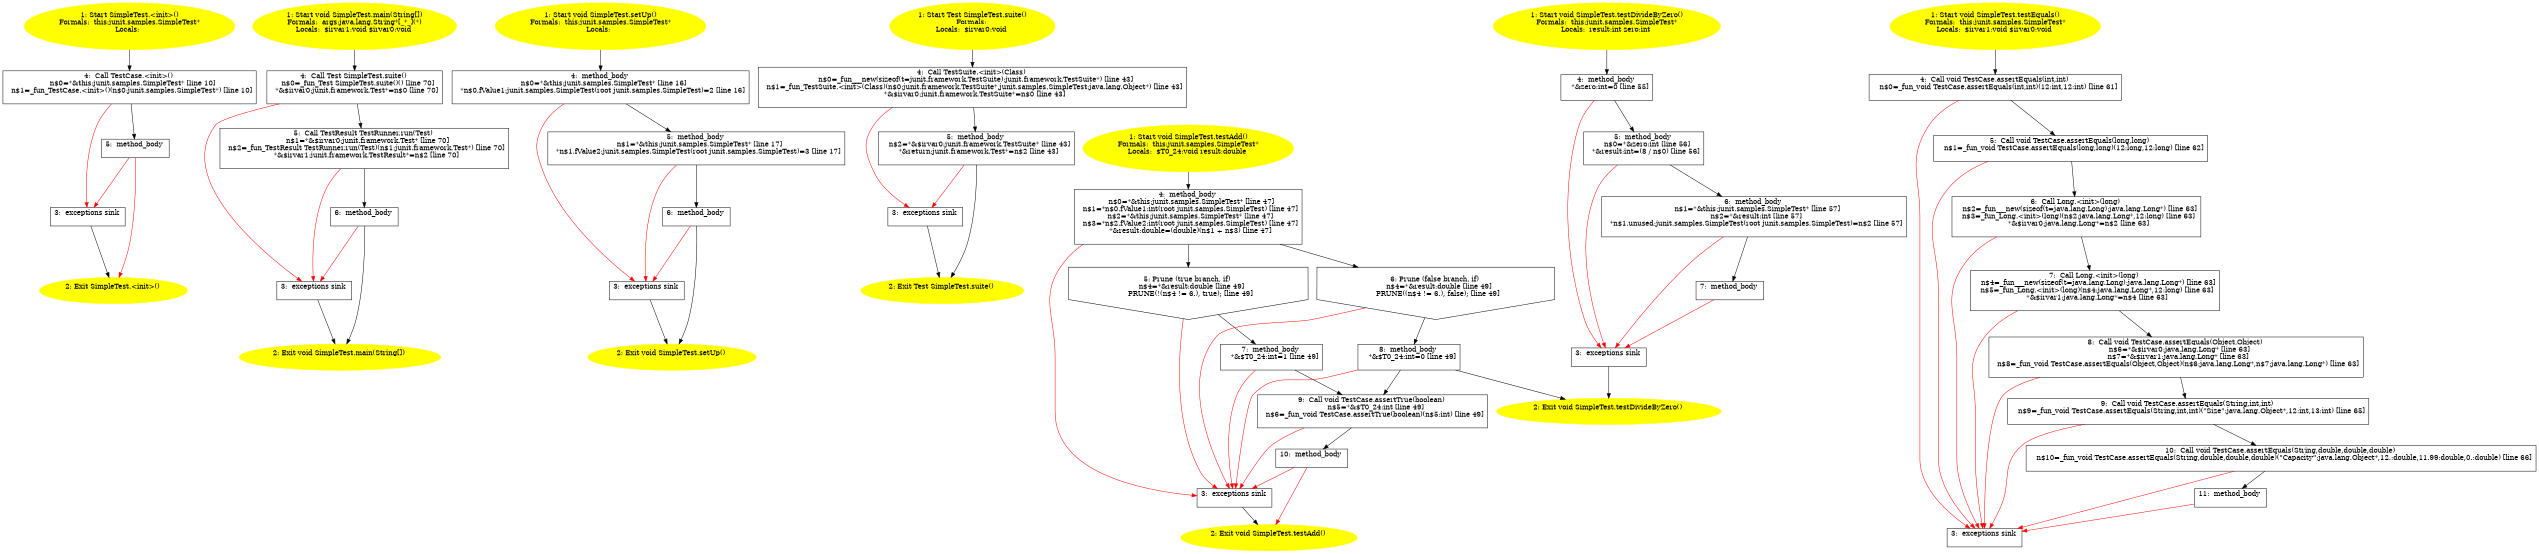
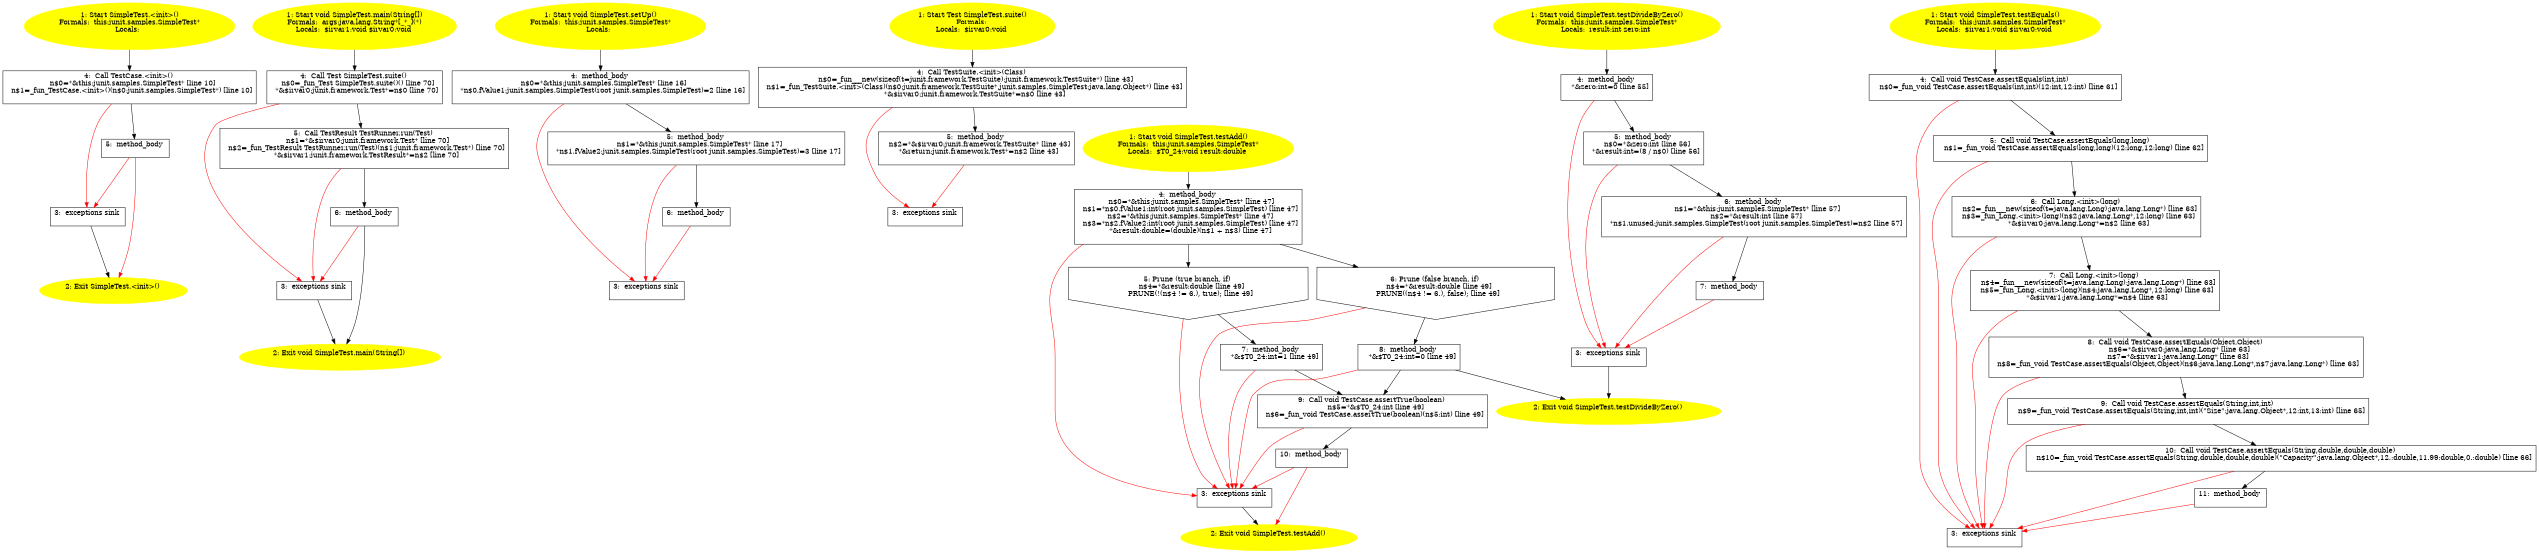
  digraph {
    node [shape=box]
    n1 [color=yellow label="1: Start SimpleTest.<init>()\nFormals:  this:junit.samples.SimpleTest*\nLocals:  \n  " style=filled shape=""]
    n2 [label="4:  Call TestCase.<init>() \n   n$0=*&this:junit.samples.SimpleTest* [line 10]\n  n$1=_fun_TestCase.<init>()(n$0:junit.samples.SimpleTest*) [line 10]\n "]
    n3 [label="3:  exceptions sink \n  "]
    n4 [label="5:  method_body \n  "]
    n5 [color=yellow label="2: Exit SimpleTest.<init>() \n  " style=filled shape=""]
    n6 [color=yellow label="1: Start void SimpleTest.main(String[])\nFormals:  args:java.lang.String*[_*_](*)\nLocals:  $irvar1:void $irvar0:void \n  " style=filled shape=""]
    n7 [label="4:  Call Test SimpleTest.suite() \n   n$0=_fun_Test SimpleTest.suite()() [line 70]\n  *&$irvar0:junit.framework.Test*=n$0 [line 70]\n "]
    n8 [label="3:  exceptions sink \n  "]
    n9 [label="5:  Call TestResult TestRunner.run(Test) \n   n$1=*&$irvar0:junit.framework.Test* [line 70]\n  n$2=_fun_TestResult TestRunner.run(Test)(n$1:junit.framework.Test*) [line 70]\n  *&$irvar1:junit.framework.TestResult*=n$2 [line 70]\n "]
    n10 [color=yellow label="2: Exit void SimpleTest.main(String[]) \n  " style=filled shape=""]
    n11 [label="6:  method_body \n  "]
    n12 [color=yellow label="1: Start void SimpleTest.setUp()\nFormals:  this:junit.samples.SimpleTest*\nLocals:  \n  " style=filled shape=""]
    n13 [label="4:  method_body \n   n$0=*&this:junit.samples.SimpleTest* [line 16]\n  *n$0.fValue1:junit.samples.SimpleTest(root junit.samples.SimpleTest)=2 [line 16]\n "]
    n14 [label="3:  exceptions sink \n  "]
    n15 [label="5:  method_body \n   n$1=*&this:junit.samples.SimpleTest* [line 17]\n  *n$1.fValue2:junit.samples.SimpleTest(root junit.samples.SimpleTest)=3 [line 17]\n "]
-   n16 [color=yellow label="2: Exit void SimpleTest.setUp() \n  " style=filled shape=""]
    n17 [label="6:  method_body \n  "]
    n18 [color=yellow label="1: Start Test SimpleTest.suite()\nFormals: \nLocals:  $irvar0:void \n  " style=filled shape=""]
    n19 [label="4:  Call TestSuite.<init>(Class) \n   n$0=_fun___new(sizeof(t=junit.framework.TestSuite):junit.framework.TestSuite*) [line 43]\n  n$1=_fun_TestSuite.<init>(Class)(n$0:junit.framework.TestSuite*,junit.samples.SimpleTest:java.lang.Object*) [line 43]\n  *&$irvar0:junit.framework.TestSuite*=n$0 [line 43]\n "]
    n20 [label="3:  exceptions sink \n  "]
    n21 [label="5:  method_body \n   n$2=*&$irvar0:junit.framework.TestSuite* [line 43]\n  *&return:junit.framework.Test*=n$2 [line 43]\n "]
-   n22 [color=yellow label="2: Exit Test SimpleTest.suite() \n  " style=filled shape=""]
    n23 [color=yellow label="1: Start void SimpleTest.testAdd()\nFormals:  this:junit.samples.SimpleTest*\nLocals:  $T0_24:void result:double \n  " style=filled shape=""]
    n24 [label="4:  method_body \n   n$0=*&this:junit.samples.SimpleTest* [line 47]\n  n$1=*n$0.fValue1:int(root junit.samples.SimpleTest) [line 47]\n  n$2=*&this:junit.samples.SimpleTest* [line 47]\n  n$3=*n$2.fValue2:int(root junit.samples.SimpleTest) [line 47]\n  *&result:double=(double)(n$1 + n$3) [line 47]\n "]
    n25 [label="3:  exceptions sink \n  "]
    n26 [label="5: Prune (true branch, if) \n   n$4=*&result:double [line 49]\n  PRUNE(!(n$4 != 6.), true); [line 49]\n " shape=invhouse]
    n27 [label="6: Prune (false branch, if) \n   n$4=*&result:double [line 49]\n  PRUNE((n$4 != 6.), false); [line 49]\n " shape=invhouse]
    n28 [color=yellow label="2: Exit void SimpleTest.testAdd() \n  " style=filled shape=""]
    n29 [label="7:  method_body \n   *&$T0_24:int=1 [line 49]\n "]
    n30 [label="8:  method_body \n   *&$T0_24:int=0 [line 49]\n "]
    n31 [label="9:  Call void TestCase.assertTrue(boolean) \n   n$5=*&$T0_24:int [line 49]\n  n$6=_fun_void TestCase.assertTrue(boolean)(n$5:int) [line 49]\n "]
    n32 [color=yellow label="2: Exit void SimpleTest.testDivideByZero() \n  " style=filled shape=""]
    n33 [label="10:  method_body \n  "]
    n34 [color=yellow label="1: Start void SimpleTest.testDivideByZero()\nFormals:  this:junit.samples.SimpleTest*\nLocals:  result:int zero:int \n  " style=filled shape=""]
    n35 [label="4:  method_body \n   *&zero:int=0 [line 55]\n "]
    n36 [label="3:  exceptions sink \n  "]
    n37 [label="5:  method_body \n   n$0=*&zero:int [line 56]\n  *&result:int=(8 / n$0) [line 56]\n "]
    n38 [label="6:  method_body \n   n$1=*&this:junit.samples.SimpleTest* [line 57]\n  n$2=*&result:int [line 57]\n  *n$1.unused:junit.samples.SimpleTest(root junit.samples.SimpleTest)=n$2 [line 57]\n "]
    n39 [label="7:  method_body \n  "]
    n40 [color=yellow label="1: Start void SimpleTest.testEquals()\nFormals:  this:junit.samples.SimpleTest*\nLocals:  $irvar1:void $irvar0:void \n  " style=filled shape=""]
    n41 [label="4:  Call void TestCase.assertEquals(int,int) \n   n$0=_fun_void TestCase.assertEquals(int,int)(12:int,12:int) [line 61]\n "]
    n42 [label="3:  exceptions sink \n  "]
    n43 [label="5:  Call void TestCase.assertEquals(long,long) \n   n$1=_fun_void TestCase.assertEquals(long,long)(12:long,12:long) [line 62]\n "]
    n44 [label="6:  Call Long.<init>(long) \n   n$2=_fun___new(sizeof(t=java.lang.Long):java.lang.Long*) [line 63]\n  n$3=_fun_Long.<init>(long)(n$2:java.lang.Long*,12:long) [line 63]\n  *&$irvar0:java.lang.Long*=n$2 [line 63]\n "]
    n45 [label="7:  Call Long.<init>(long) \n   n$4=_fun___new(sizeof(t=java.lang.Long):java.lang.Long*) [line 63]\n  n$5=_fun_Long.<init>(long)(n$4:java.lang.Long*,12:long) [line 63]\n  *&$irvar1:java.lang.Long*=n$4 [line 63]\n "]
    n46 [label="8:  Call void TestCase.assertEquals(Object,Object) \n   n$6=*&$irvar0:java.lang.Long* [line 63]\n  n$7=*&$irvar1:java.lang.Long* [line 63]\n  n$8=_fun_void TestCase.assertEquals(Object,Object)(n$6:java.lang.Long*,n$7:java.lang.Long*) [line 63]\n "]
    n47 [label="9:  Call void TestCase.assertEquals(String,int,int) \n   n$9=_fun_void TestCase.assertEquals(String,int,int)(\"Size\":java.lang.Object*,12:int,13:int) [line 65]\n "]
    n48 [label="10:  Call void TestCase.assertEquals(String,double,double,double) \n   n$10=_fun_void TestCase.assertEquals(String,double,double,double)(\"Capacity\":java.lang.Object*,12.:double,11.99:double,0.:double) [line 66]\n "]
    n49 [label="11:  method_body \n  "]
    n1 -> n2
    n2 -> n3 [color=red]
    n2 -> n4
    n3 -> n5
    n4 -> n3 [color=red]
    n4 -> n5 [color=red]
    n6 -> n7
    n7 -> n8 [color=red]
    n7 -> n9
    n8 -> n10
    n9 -> n8 [color=red]
    n9 -> n11
    n11 -> n8 [color=red]
    n11 -> n10
    n12 -> n13
    n13 -> n14 [color=red]
    n13 -> n15
-   n14 -> n16
    n15 -> n14 [color=red]
    n15 -> n17
    n17 -> n14 [color=red]
-   n17 -> n16
    n18 -> n19
    n19 -> n20 [color=red]
    n19 -> n21
-   n20 -> n22
    n21 -> n20 [color=red]
-   n21 -> n22
    n23 -> n24
    n24 -> n25 [color=red]
    n24 -> n26
    n24 -> n27
    n25 -> n28
    n26 -> n25 [color=red]
    n26 -> n29
    n27 -> n25 [color=red]
    n27 -> n30
    n29 -> n25 [color=red]
    n29 -> n31
    n30 -> n25 [color=red]
    n30 -> n31
    n30 -> n32
    n31 -> n25 [color=red]
    n31 -> n33
    n33 -> n25 [color=red]
    n33 -> n28 [color=red]
    n34 -> n35
    n35 -> n36 [color=red]
    n35 -> n37
    n36 -> n32
    n37 -> n36 [color=red]
    n37 -> n38
    n38 -> n36 [color=red]
    n38 -> n39
    n39 -> n36 [color=red]
    n40 -> n41
    n41 -> n42 [color=red]
    n41 -> n43
    n43 -> n42 [color=red]
    n43 -> n44
    n44 -> n42 [color=red]
    n44 -> n45
    n45 -> n42 [color=red]
    n45 -> n46
    n46 -> n42 [color=red]
    n46 -> n47
    n47 -> n42 [color=red]
    n47 -> n48
    n48 -> n42 [color=red]
    n48 -> n49
    n49 -> n42 [color=red]
  }
